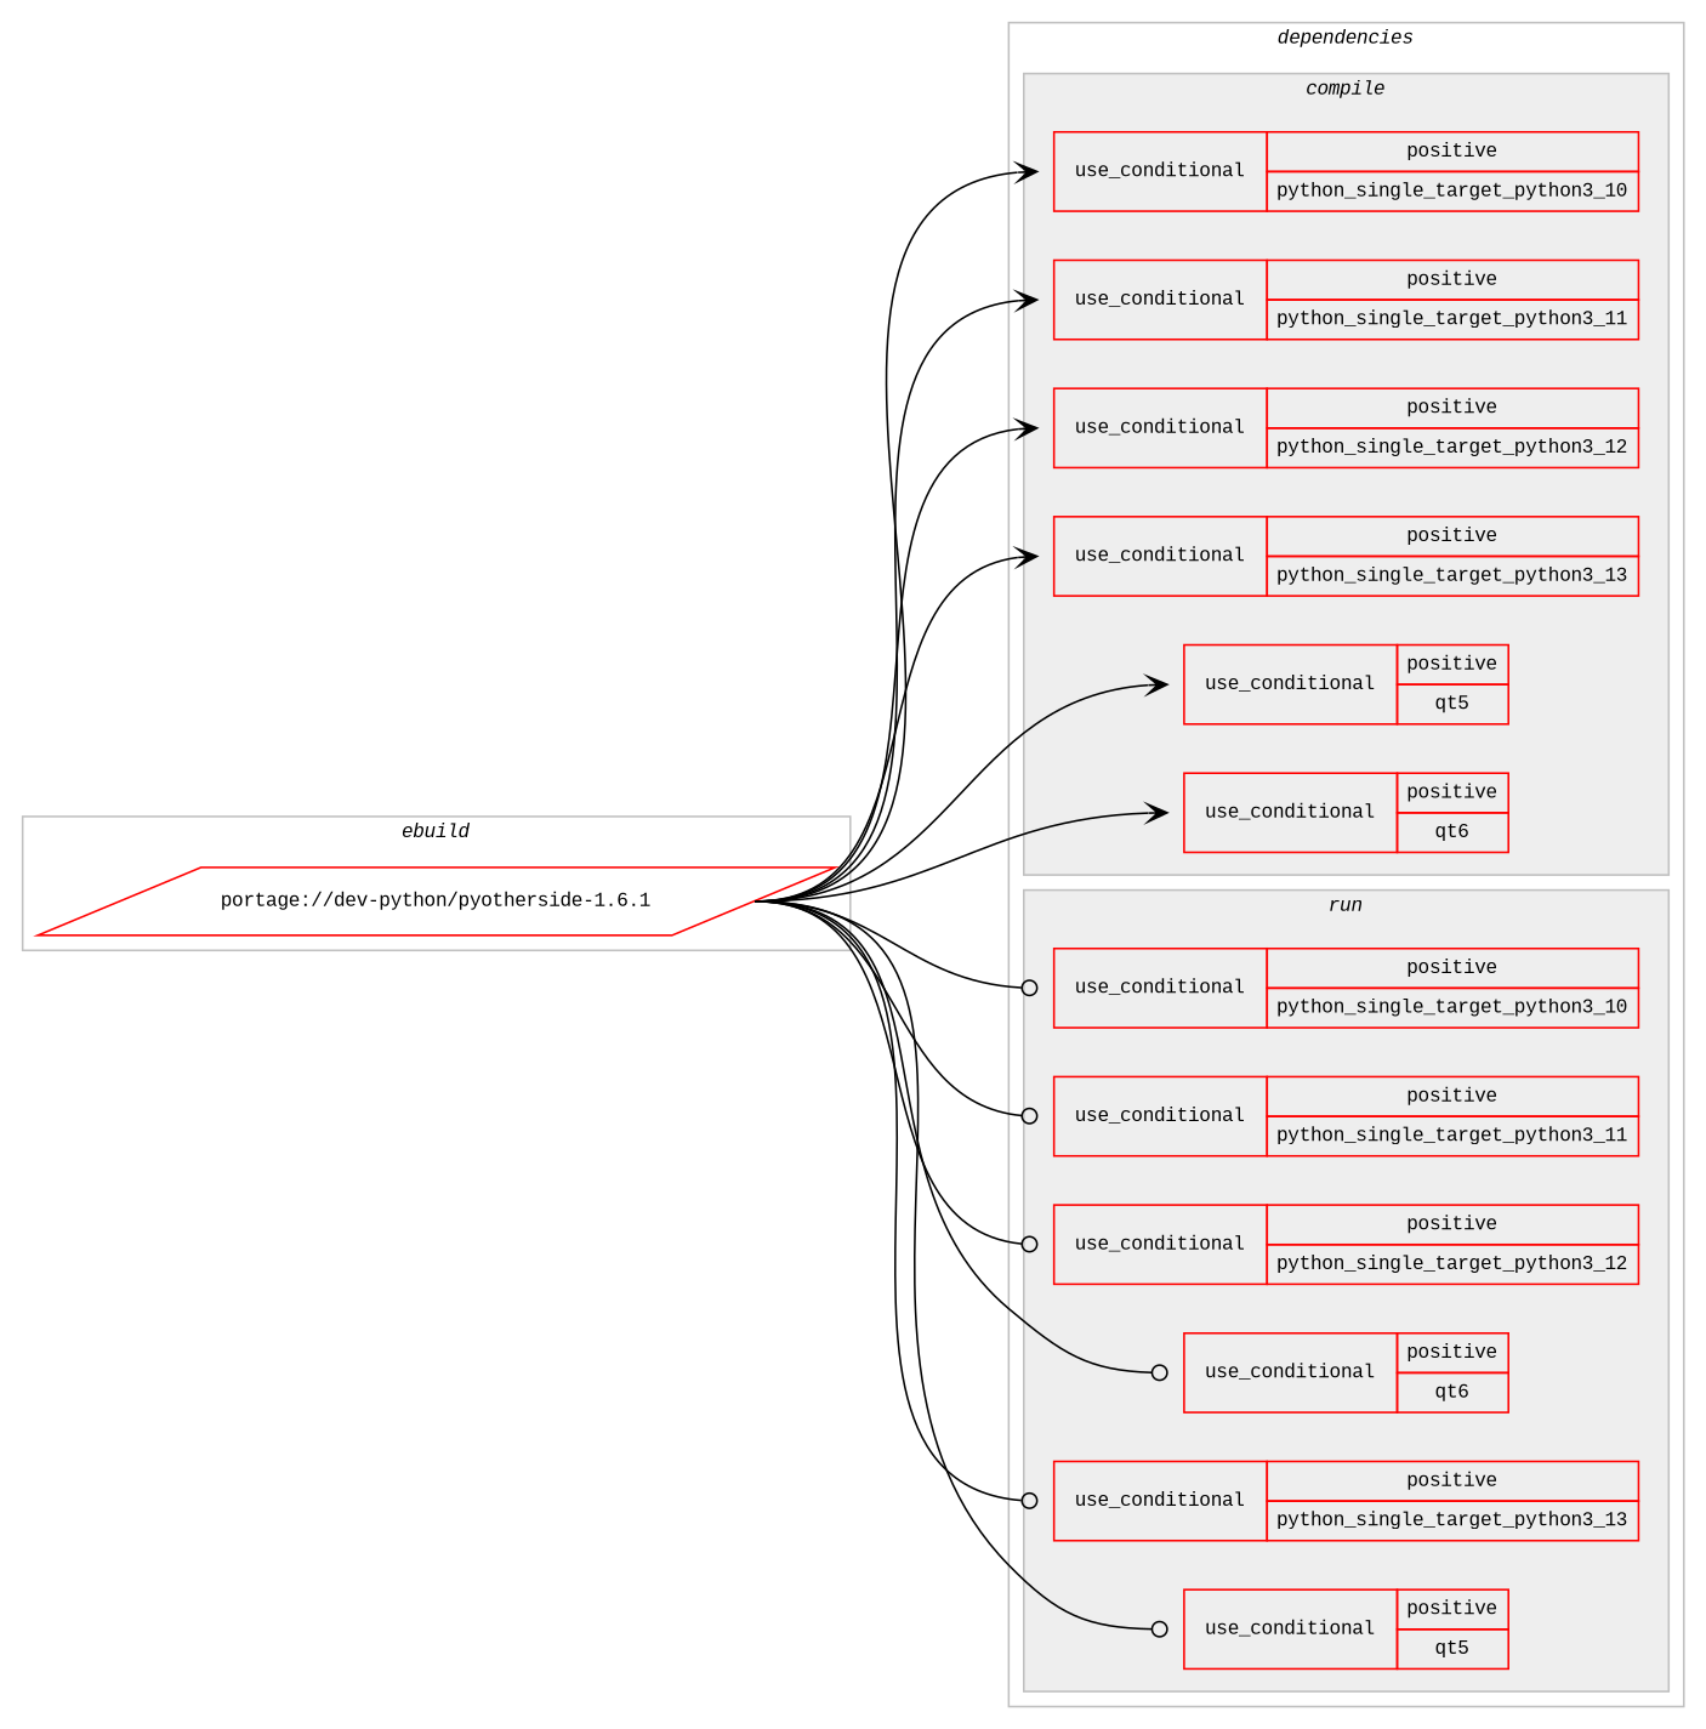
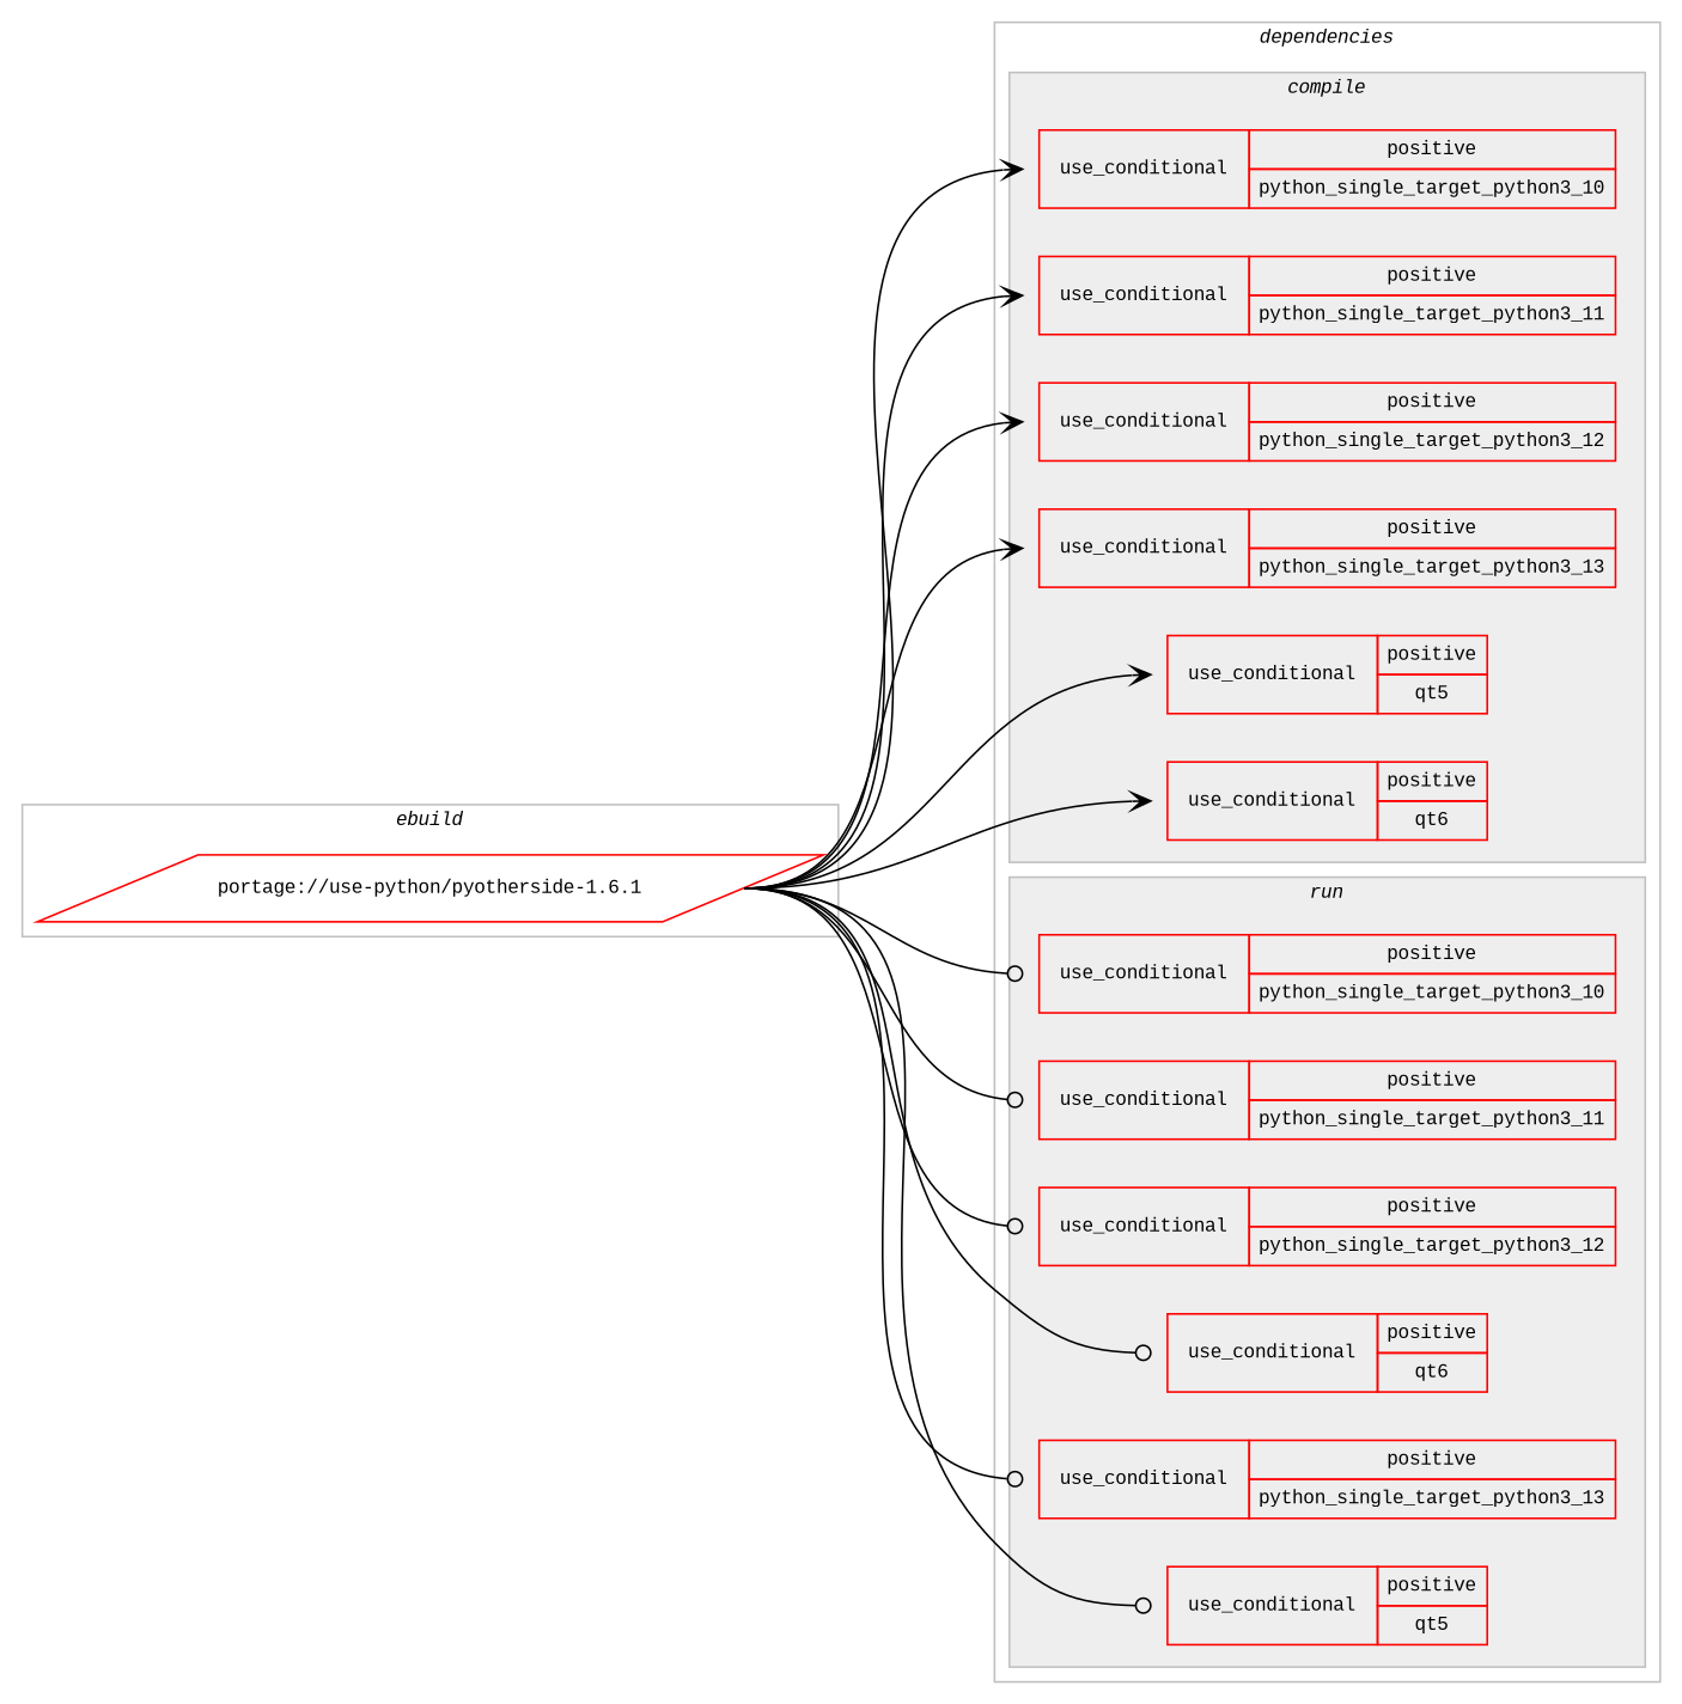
  digraph {
    compound=true
    concentrate=true
    fontname="Liberation Mono"
    fontsize=10
    newrank=true
    rankdir=LR
    ranksep=1.5
    node [color=red fontname="Liberation Mono" fontsize=10 shape=none]
    edge [arrowhead=vee headport=w style=solid tailport=e weight=20 fontname="Liberation Mono"]
-   n1 [label="portage://dev-python/pyotherside-1.6.1" width=4 shape=parallelogram]
+   n1 [label="portage://use-python/pyotherside-1.6.1" width=4 shape=parallelogram]
    n2 [label=<<TABLE BORDER="0" CELLBORDER="1" CELLSPACING="0" CELLPADDING="4"><TR><TD ROWSPAN="3" CELLPADDING="10">use_conditional</TD></TR><TR><TD>positive</TD></TR><TR><TD>python_single_target_python3_10</TD></TR></TABLE>>]
    n3 [label=<<TABLE BORDER="0" CELLBORDER="1" CELLSPACING="0" CELLPADDING="4"><TR><TD ROWSPAN="3" CELLPADDING="10">use_conditional</TD></TR><TR><TD>positive</TD></TR><TR><TD>python_single_target_python3_11</TD></TR></TABLE>>]
    n4 [label=<<TABLE BORDER="0" CELLBORDER="1" CELLSPACING="0" CELLPADDING="4"><TR><TD ROWSPAN="3" CELLPADDING="10">use_conditional</TD></TR><TR><TD>positive</TD></TR><TR><TD>python_single_target_python3_12</TD></TR></TABLE>>]
    n5 [label=<<TABLE BORDER="0" CELLBORDER="1" CELLSPACING="0" CELLPADDING="4"><TR><TD ROWSPAN="3" CELLPADDING="10">use_conditional</TD></TR><TR><TD>positive</TD></TR><TR><TD>python_single_target_python3_13</TD></TR></TABLE>>]
    n6 [label=<<TABLE BORDER="0" CELLBORDER="1" CELLSPACING="0" CELLPADDING="4"><TR><TD ROWSPAN="3" CELLPADDING="10">use_conditional</TD></TR><TR><TD>positive</TD></TR><TR><TD>qt5</TD></TR></TABLE>>]
    n7 [label=<<TABLE BORDER="0" CELLBORDER="1" CELLSPACING="0" CELLPADDING="4"><TR><TD ROWSPAN="3" CELLPADDING="10">use_conditional</TD></TR><TR><TD>positive</TD></TR><TR><TD>qt6</TD></TR></TABLE>>]
    n8 [label=<<TABLE BORDER="0" CELLBORDER="1" CELLSPACING="0" CELLPADDING="4"><TR><TD ROWSPAN="3" CELLPADDING="10">use_conditional</TD></TR><TR><TD>positive</TD></TR><TR><TD>python_single_target_python3_10</TD></TR></TABLE>>]
    n9 [label=<<TABLE BORDER="0" CELLBORDER="1" CELLSPACING="0" CELLPADDING="4"><TR><TD ROWSPAN="3" CELLPADDING="10">use_conditional</TD></TR><TR><TD>positive</TD></TR><TR><TD>python_single_target_python3_11</TD></TR></TABLE>>]
    n10 [label=<<TABLE BORDER="0" CELLBORDER="1" CELLSPACING="0" CELLPADDING="4"><TR><TD ROWSPAN="3" CELLPADDING="10">use_conditional</TD></TR><TR><TD>positive</TD></TR><TR><TD>python_single_target_python3_12</TD></TR></TABLE>>]
    n11 [label=<<TABLE BORDER="0" CELLBORDER="1" CELLSPACING="0" CELLPADDING="4"><TR><TD ROWSPAN="3" CELLPADDING="10">use_conditional</TD></TR><TR><TD>positive</TD></TR><TR><TD>qt6</TD></TR></TABLE>>]
    n12 [label=<<TABLE BORDER="0" CELLBORDER="1" CELLSPACING="0" CELLPADDING="4"><TR><TD ROWSPAN="3" CELLPADDING="10">use_conditional</TD></TR><TR><TD>positive</TD></TR><TR><TD>python_single_target_python3_13</TD></TR></TABLE>>]
    n13 [label=<<TABLE BORDER="0" CELLBORDER="1" CELLSPACING="0" CELLPADDING="4"><TR><TD ROWSPAN="3" CELLPADDING="10">use_conditional</TD></TR><TR><TD>positive</TD></TR><TR><TD>qt5</TD></TR></TABLE>>]
    subgraph cluster_1 {
      color=gray
      label=<<i>ebuild</i>>
      rank=same
      n1
    }
    subgraph cluster_2 {
      color=gray
      label=<<i>dependencies</i>>
      subgraph cluster_3 {
        color=gray
        fillcolor="#eeeeee"
        label=<<i>compile</i>>
        style=filled
        subgraph sub_4 {
          color=gray
          fillcolor="#eeeeee"
          label=<<i>compile</i>>
          style=filled
          n2
        }
        subgraph sub_5 {
          color=gray
          fillcolor="#eeeeee"
          label=<<i>compile</i>>
          style=filled
          n3
        }
        subgraph sub_6 {
          color=gray
          fillcolor="#eeeeee"
          label=<<i>compile</i>>
          style=filled
          n4
        }
        subgraph sub_7 {
          color=gray
          fillcolor="#eeeeee"
          label=<<i>compile</i>>
          style=filled
          n5
        }
        subgraph sub_8 {
          color=gray
          fillcolor="#eeeeee"
          label=<<i>compile</i>>
          style=filled
          n6
        }
        subgraph sub_9 {
          color=gray
          fillcolor="#eeeeee"
          label=<<i>compile</i>>
          style=filled
          n7
        }
      }
      subgraph cluster_10 {
        color=gray
        fillcolor="#eeeeee"
        label=<<i>compile and run</i>>
        style=filled
      }
      subgraph cluster_11 {
        color=gray
        fillcolor="#eeeeee"
        label=<<i>run</i>>
        style=filled
        subgraph sub_12 {
          color=gray
          fillcolor="#eeeeee"
          label=<<i>run</i>>
          style=filled
          n8
        }
        subgraph sub_13 {
          color=gray
          fillcolor="#eeeeee"
          label=<<i>run</i>>
          style=filled
          n9
        }
        subgraph sub_14 {
          color=gray
          fillcolor="#eeeeee"
          label=<<i>run</i>>
          style=filled
          n10
        }
        subgraph sub_15 {
          color=gray
          fillcolor="#eeeeee"
          label=<<i>run</i>>
          style=filled
          n11
        }
        subgraph sub_16 {
          color=gray
          fillcolor="#eeeeee"
          label=<<i>run</i>>
          style=filled
          n12
        }
        subgraph sub_17 {
          color=gray
          fillcolor="#eeeeee"
          label=<<i>run</i>>
          style=filled
          n13
        }
      }
    }
    subgraph cluster_18 {
      color=gray
      label=<<i>candidates</i>>
      rank=same
    }
    n1 -> n2
    n1 -> n3
    n1 -> n4
    n1 -> n5
    n1 -> n6
    n1 -> n7
    n1 -> n8 [arrowhead=odot]
    n1 -> n9 [arrowhead=odot]
    n1 -> n10 [arrowhead=odot]
    n1 -> n11 [arrowhead=odot]
    n1 -> n12 [arrowhead=odot]
    n1 -> n13 [arrowhead=odot]
  }
